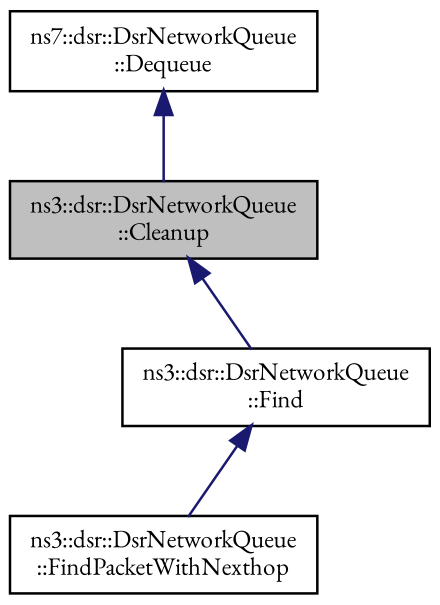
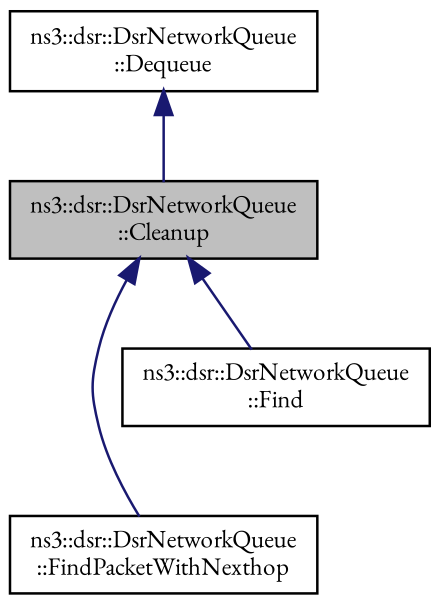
  digraph {
    fontname="EB Garamond"
    rankdir=TB
    node [color=black fillcolor=white fontname="EB Garamond" fontsize=10 shape=record style=filled]
    edge [color=midnightblue dir=back fontname="EB Garamond" fontsize=10 labelfontname=Helvetica labelfontsize=10 style=solid]
    n1 [fillcolor=grey75 fontcolor=black height=0.2 label="ns3::dsr::DsrNetworkQueue\l::Cleanup" width=0.4]
    n2 [height=0.2 label="ns3::dsr::DsrNetworkQueue\l::FindPacketWithNexthop" width=0.4]
    n3 [height=0.2 label="ns3::dsr::DsrNetworkQueue\l::Find" width=0.4]
-   n4 [height=0.2 label="ns7::dsr::DsrNetworkQueue\l::Dequeue" width=0.4]
-   n3 -> n2
+   n4 [height=0.2 label="ns3::dsr::DsrNetworkQueue\l::Dequeue" width=0.4]
+   n1 -> n2
    n1 -> n3
    n4 -> n1
  }
